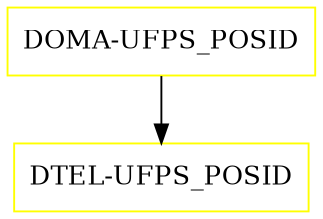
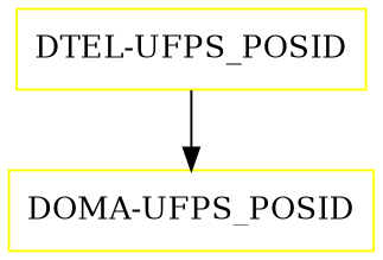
  digraph {
    node [color=yellow shape=box]
    "DTEL-UFPS_POSID"
    "DOMA-UFPS_POSID"
-   "DOMA-UFPS_POSID" -> "DTEL-UFPS_POSID"
+   "DTEL-UFPS_POSID" -> "DOMA-UFPS_POSID"
  }
